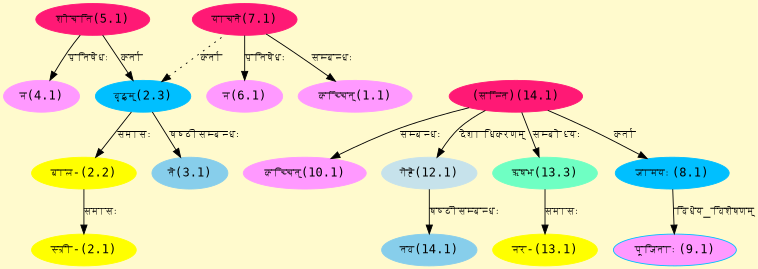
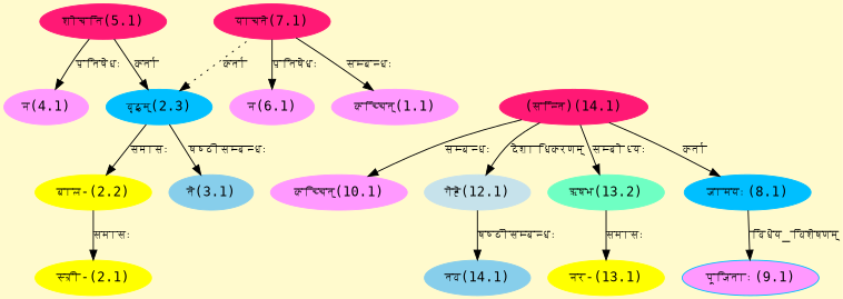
  digraph {
    bgcolor=lemonchiffon1
    compound=true
    fontname="DejaVu Sans Mono"
    rankdir=BT
    node [color="#FF99FF" fontname="DejaVu Sans Mono" style=filled]
    edge [dir=back fontname="DejaVu Sans Mono"]
    n1 [label="कच्चित्(1.1)"]
    n2 [color="#FF1975" label="याचते(7.1)"]
    n3 [color="#FFFF00" label="स्त्री-(2.1)"]
    n4 [color="#FFFF00" label="बाल-(2.2)"]
    n5 [color="#00BFFF" label="वृद्धम्(2.3)"]
    n6 [color="#FF1975" label="शोचति(5.1)"]
    n7 [color="#87CEEB" label="ते(3.1)"]
    n8 [label="न(4.1)"]
    n9 [label="न(6.1)"]
    n10 [color="#00BFFF" label="जामयः(8.1)"]
    n11 [color="#FF1975" label="(सन्ति)(14.1)"]
    n12 [color="#00BFFF" fillcolor="#FF99FF" label="पूजिताः(9.1)"]
    n13 [label="कच्चित्(10.1)"]
    n14 [color="#87CEEB" label="तव(14.1)"]
    n15 [color="#C6E2EB" label="गेहे(12.1)"]
    n16 [color="#FFFF00" label="नर-(13.1)"]
-   n17 [color="#6FFFC3" label="ऋषभ(13.3)"]
+   n17 [color="#6FFFC3" label="ऋषभ(13.2)"]
    n1 -> n2 [label="सम्बन्धः"]
    n3 -> n4 [label="समासः"]
    n4 -> n5 [label="समासः"]
    n5 -> n2 [label="कर्ता" style=dotted]
    n5 -> n6 [label="कर्ता"]
    n7 -> n5 [label="षष्ठीसम्बन्धः"]
    n8 -> n6 [label="प्रतिषेधः"]
    n9 -> n2 [label="प्रतिषेधः"]
    n10 -> n11 [label="कर्ता"]
    n12 -> n10 [label="विधेय_विशेषणम्"]
    n13 -> n11 [label="सम्बन्धः"]
    n14 -> n15 [label="षष्ठीसम्बन्धः"]
    n15 -> n11 [label="देशाधिकरणम्"]
    n16 -> n17 [label="समासः"]
    n17 -> n11 [label="सम्बोध्यः"]
  }
